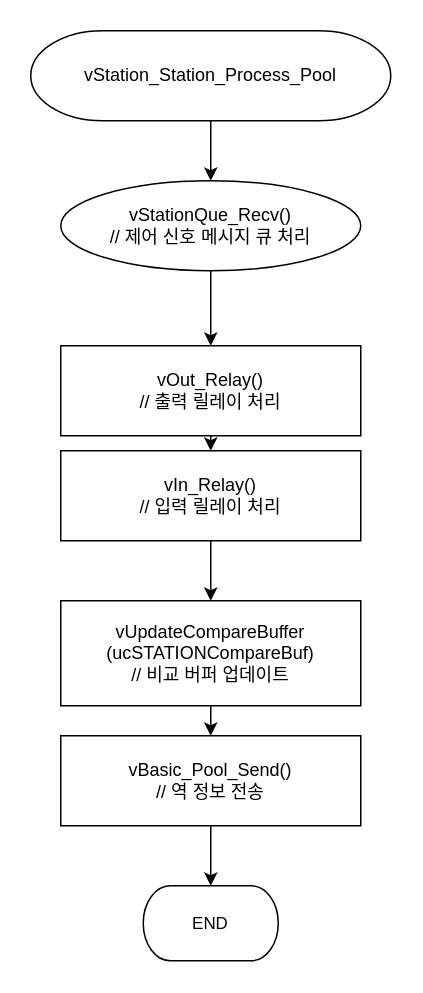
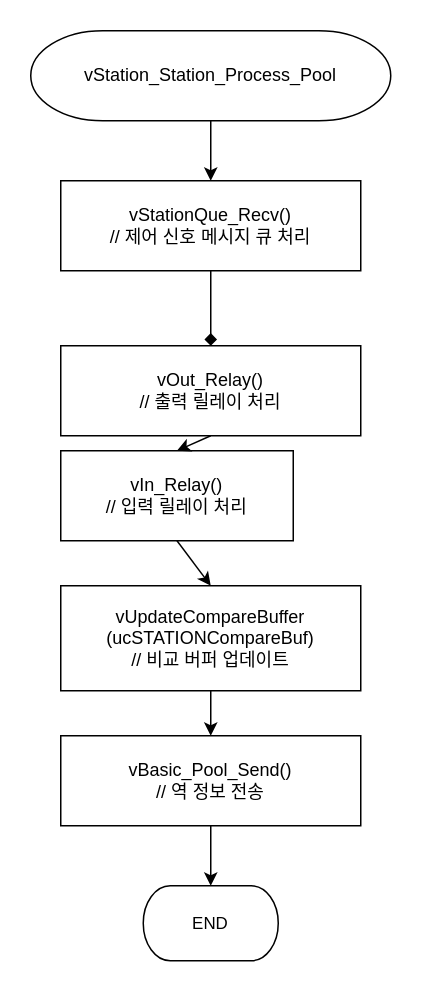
  <mxCell id="0" />
  <mxCell id="1" parent="0" />
- <mxCell id="2" value="vStationQue_Recv()&#10;// 제어 신호 메시지 큐 처리" style="ellipse;whiteSpace=wrap;html=1;strokeWidth=1;fontStyle=0;fillColor=none;strokeColor=#000000;" vertex="1" parent="1"><mxGeometry x="40" y="120" width="200" height="60" as="geometry" /></mxCell>
+ <mxCell id="2" value="vStationQue_Recv()&#10;// 제어 신호 메시지 큐 처리" style="rounded=0;whiteSpace=wrap;html=1;strokeWidth=1;fontStyle=0;fillColor=none;strokeColor=#000000;" vertex="1" parent="1"><mxGeometry x="40" y="120" width="200" height="60" as="geometry" /></mxCell>
  <mxCell id="3" value="vOut_Relay()&#10;// 출력 릴레이 처리" style="rounded=0;whiteSpace=wrap;html=1;strokeWidth=1;fontStyle=0;fillColor=none;strokeColor=#000000;" vertex="1" parent="1"><mxGeometry x="40" y="230" width="200" height="60" as="geometry" /></mxCell>
- <mxCell id="4" value="vIn_Relay()&#10;// 입력 릴레이 처리" style="rounded=0;whiteSpace=wrap;html=1;strokeWidth=1;fontStyle=0;fillColor=none;strokeColor=#000000;" vertex="1" parent="1"><mxGeometry x="40" y="300" width="200" height="60" as="geometry" /></mxCell>
- <mxCell id="5" value="vUpdateCompareBuffer&#10;(ucSTATIONCompareBuf)&#10;// 비교 버퍼 업데이트" style="rounded=0;whiteSpace=wrap;html=1;strokeWidth=1;fontStyle=0;fillColor=none;strokeColor=#000000;" vertex="1" parent="1"><mxGeometry x="40" y="400" width="200" height="70" as="geometry" /></mxCell>
+ <mxCell id="4" value="vIn_Relay()&#10;// 입력 릴레이 처리" style="rounded=0;whiteSpace=wrap;html=1;strokeWidth=1;fontStyle=0;fillColor=none;strokeColor=#000000;" vertex="1" parent="1"><mxGeometry x="40" y="300" width="155" height="60" as="geometry" /></mxCell>
+ <mxCell id="5" value="vUpdateCompareBuffer&#10;(ucSTATIONCompareBuf)&#10;// 비교 버퍼 업데이트" style="rounded=0;whiteSpace=wrap;html=1;strokeWidth=1;fontStyle=0;fillColor=none;strokeColor=#000000;" vertex="1" parent="1"><mxGeometry x="40" y="390" width="200" height="70" as="geometry" /></mxCell>
  <mxCell id="6" value="vBasic_Pool_Send()&lt;br&gt;// 역 정보 전송" style="rounded=0;whiteSpace=wrap;html=1;strokeWidth=1;fontStyle=0;fillColor=none;strokeColor=#000000;" vertex="1" parent="1"><mxGeometry x="40" y="490" width="200" height="60" as="geometry" /></mxCell>
  <mxCell id="7" value="" style="endArrow=classic;html=1;rounded=0;exitX=0.5;exitY=1;exitDx=0;exitDy=0;entryX=0.5;entryY=0;entryDx=0;entryDy=0;" edge="1" parent="1" target="2"><mxGeometry width="50" height="50" relative="1" as="geometry"><mxPoint x="140" y="80" as="sourcePoint" /><mxPoint x="140" y="120" as="targetPoint" /></mxGeometry></mxCell>
- <mxCell id="8" value="" style="endArrow=classic;html=1;rounded=0;exitX=0.5;exitY=1;exitDx=0;exitDy=0;entryX=0.5;entryY=0;entryDx=0;entryDy=0;" edge="1" parent="1" source="2" target="3"><mxGeometry width="50" height="50" relative="1" as="geometry"><mxPoint x="140" y="180" as="sourcePoint" /><mxPoint x="140" y="210" as="targetPoint" /></mxGeometry></mxCell>
+ <mxCell id="8" value="" style="endArrow=diamond;html=1;rounded=0;exitX=0.5;exitY=1;exitDx=0;exitDy=0;entryX=0.5;entryY=0;entryDx=0;entryDy=0;" edge="1" parent="1" source="2" target="3"><mxGeometry width="50" height="50" relative="1" as="geometry"><mxPoint x="140" y="180" as="sourcePoint" /><mxPoint x="140" y="210" as="targetPoint" /></mxGeometry></mxCell>
  <mxCell id="9" value="" style="endArrow=classic;html=1;rounded=0;exitX=0.5;exitY=1;exitDx=0;exitDy=0;entryX=0.5;entryY=0;entryDx=0;entryDy=0;" edge="1" parent="1" source="3" target="4"><mxGeometry width="50" height="50" relative="1" as="geometry"><mxPoint x="140" y="270" as="sourcePoint" /><mxPoint x="140" y="300" as="targetPoint" /></mxGeometry></mxCell>
  <mxCell id="10" value="" style="endArrow=classic;html=1;rounded=0;exitX=0.5;exitY=1;exitDx=0;exitDy=0;entryX=0.5;entryY=0;entryDx=0;entryDy=0;" edge="1" parent="1" source="4" target="5"><mxGeometry width="50" height="50" relative="1" as="geometry"><mxPoint x="140" y="360" as="sourcePoint" /><mxPoint x="140" y="390" as="targetPoint" /></mxGeometry></mxCell>
  <mxCell id="11" value="" style="endArrow=classic;html=1;rounded=0;exitX=0.5;exitY=1;exitDx=0;exitDy=0;entryX=0.5;entryY=0;entryDx=0;entryDy=0;" edge="1" parent="1" source="5" target="6"><mxGeometry width="50" height="50" relative="1" as="geometry"><mxPoint x="140" y="460" as="sourcePoint" /><mxPoint x="140" y="490" as="targetPoint" /></mxGeometry></mxCell>
  <mxCell id="12" value="" style="endArrow=classic;html=1;rounded=0;exitX=0.5;exitY=1;exitDx=0;exitDy=0;entryX=0.5;entryY=0;entryDx=0;entryDy=0;" edge="1" parent="1" source="6"><mxGeometry width="50" height="50" relative="1" as="geometry"><mxPoint x="140" y="550" as="sourcePoint" /><mxPoint x="140" y="590" as="targetPoint" /></mxGeometry></mxCell>
  <mxCell id="13" value="&lt;div style=&quot;&quot;&gt;&lt;font style=&quot;direction: ltr; line-height: 120%; opacity: 1;&quot;&gt;vStation_Station_Process_Pool&lt;br&gt;&lt;/font&gt;&lt;/div&gt;" style="verticalAlign=middle;align=center;overflow=width;vsdxID=2;fillColor=#FFFFFF;gradientColor=none;shape=stencil(tVLLDsIgEPwajiQIMfFe638Qu22JCM2Ctv69kK0Rm9qDibeZndkXC1NV6PUATIoQ0V9gNE3smToyKY3rAU1MiKmaqar1CB36m2uIDzo7M7r6e64wUZ4UOUWKB9GdIH4irzWu8B42vRrPScNFXZzN+5mvl3qJXE8mcPRRR+Pdh2Y1dsBTE95a3c0TkBRGgKEIb6wg1/r+ssCXd/vLCgm8z9caa+n6pb48dwrRV1H1Ew==);strokeColor=#000000;spacingTop=-1;spacingBottom=-1;spacingLeft=-1;spacingRight=-1;points=[[0.5,1,0],[0.5,0,0],[0,0.5,0],[1,0.5,0]];labelBackgroundColor=none;rounded=0;html=1;whiteSpace=wrap;strokeWidth=1;fontStyle=0" vertex="1" parent="1"><mxGeometry x="20" y="20" width="240" height="60" as="geometry" /></mxCell>
  <mxCell id="14" value="&lt;div style=&quot;font-size: 1px&quot;&gt;&lt;font style=&quot;font-size:11.29px;font-family:Arial;color:#000000;direction:ltr;letter-spacing:0px;line-height:120%;opacity:1&quot;&gt;END&lt;br&gt;&lt;/font&gt;&lt;/div&gt;" style="verticalAlign=middle;align=center;overflow=width;vsdxID=77;fillColor=#FFFFFF;gradientColor=none;shape=stencil(tVLLDsIgEPwajiQIMfFe638Qu22JCM2Ctv69kK0Rm9qDibeZndkXC1NV6PUATIoQ0V9gNE3smToyKY3rAU1MiKmaqar1CB36m2uIDzo7M7r6e64wUZ4UOUWKB9GdIH4irzWu8B42vRrPScNFXZzN+5mvl3qJXE8mcPRRR+Pdh2Y1dsBTE95a3c0TkBRGgKEIb6wg1/r+ssCXd/vLCgm8z9caa+n6pb48dwrRV1H1Ew==);strokeColor=#000000;spacingTop=-1;spacingBottom=-1;spacingLeft=-1;spacingRight=-1;points=[[0.5,1,0],[0.5,0,0],[0,0.5,0],[1,0.5,0]];labelBackgroundColor=none;rounded=0;html=1;whiteSpace=wrap;strokeWidth=1;fontStyle=0" vertex="1" parent="1"><mxGeometry x="95" y="590" width="90" height="50" as="geometry" /></mxCell>
